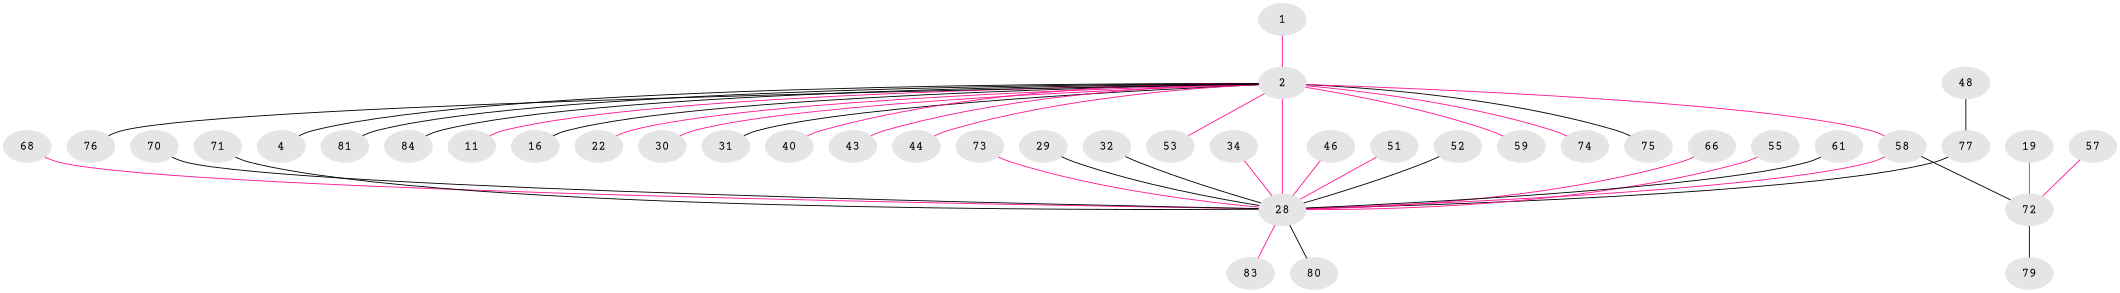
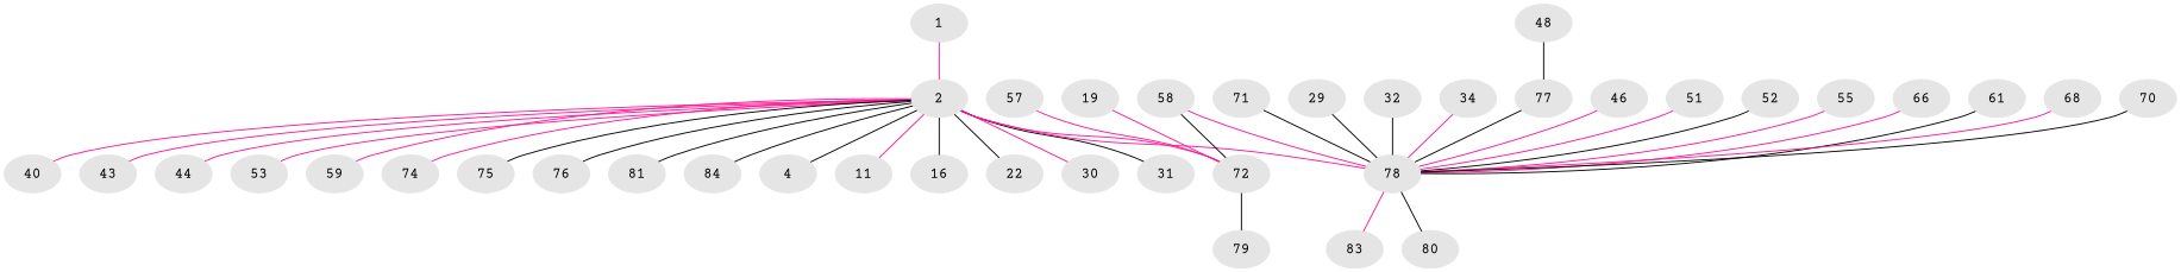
  graph {
    fontname="Courier Prime"
    node [color=gray90 fontname="Courier Prime" style=filled]
    edge [color=deeppink fontname="Courier Prime"]
    1
    2
    4 [super="+3"]
    11
    16
    22
    30
    31
    40
    43
    44
    53
    59
    72 [super="+48+12"]
    74 [super="+24"]
    75 [super="+65"]
    76 [super="+39"]
-   78 [super="+10+25+63+21" label=28]
+   78 [super="+10+25+63+21"]
    81
    84 [super="+36"]
    79
    80 [super="+26+54"]
    83 [super="+27"]
    19
    29
    32
    34
    77 [super="+67+64"]
    n29 [label=48]
    46
    51
    52
    55
    n34 [label=66]
    57
    58 [super="+50"]
    61
    68 [super="+66"]
    70 [super="+28+49+60+69"]
    71
-   73 [super="+13"]
    1 -- 2
    2 -- 4 [color=black]
    2 -- 11
    2 -- 16 [color=black]
-   2 -- 22
+   2 -- 22 [color=black]
    2 -- 30
    2 -- 31 [color=black]
    2 -- 40
    2 -- 43
    2 -- 44
    2 -- 53
    2 -- 59
-   2 -- 58 [weight=5]
+   2 -- 72 [weight=5]
    2 -- 74
    2 -- 75 [color=black]
    2 -- 76 [color=black]
    2 -- 78 [weight=8]
    2 -- 81 [color=black]
    2 -- 84 [color=black]
    72 -- 79 [color=black]
    78 -- 80 [color=black]
    78 -- 83
    19 -- 72 [weight=2]
    29 -- 78 [color=black]
    32 -- 78 [color=black]
    34 -- 78
    77 -- 78 [color=black weight=2]
    n29 -- 77 [color=black]
    46 -- 78
    51 -- 78
    52 -- 78 [color=black]
    55 -- 78
    n34 -- 78
    57 -- 72
    58 -- 72 [color=black]
    58 -- 78
    61 -- 78 [color=black]
    68 -- 78
    70 -- 78 [color=black]
    71 -- 78 [color=black]
-   73 -- 78
  }
